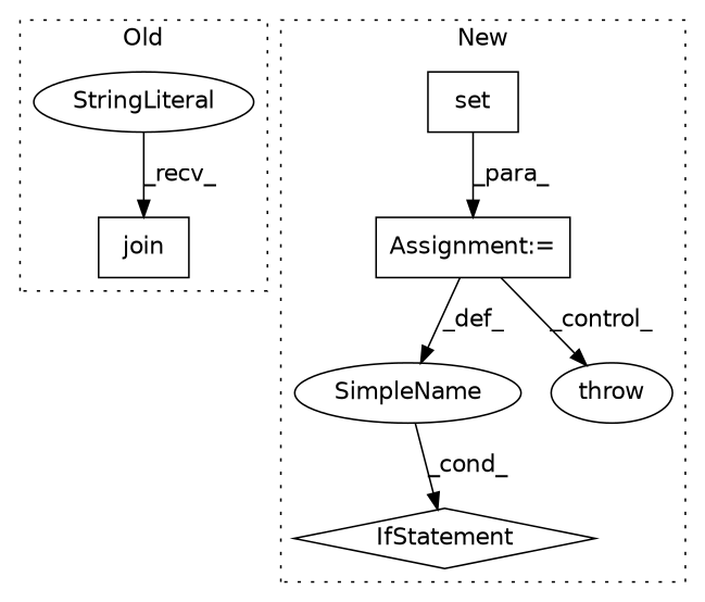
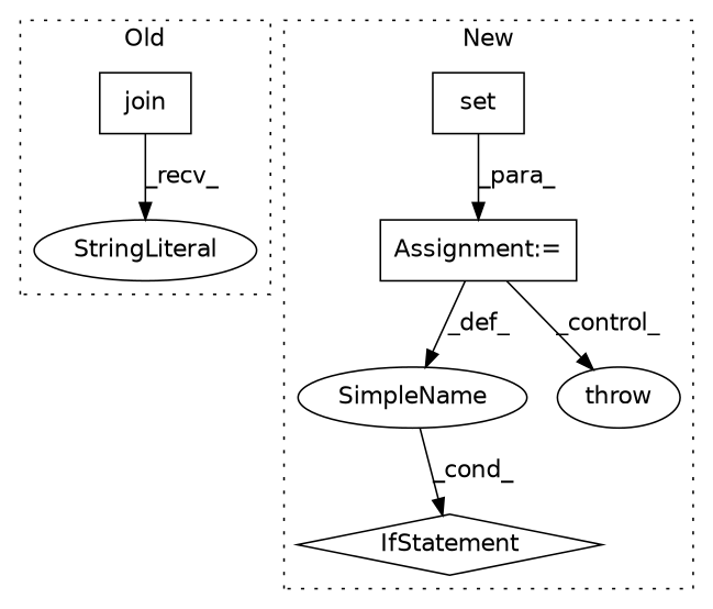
  digraph {
    fontname="DejaVu Sans"
    node [a=32 fontname="DejaVu Sans" shape=box]
    edge [fontname="DejaVu Sans"]
    n1 [l="5,1" label=join s="2244,2265"]
    n2 [a=45 l=4 label=StringLiteral s=2239 shape=ellipse]
    n3 [l="4,1" label=set s="2347,2382"]
    n4 [a=7 l=1 label="Assignment:=" s=2346]
    n5 [a=25 l="4,2" label=IfStatement s="2487,2527" shape=diamond]
    n6 [a=42 label=SimpleName shape=ellipse]
    n7 [a=53 l=6 label=throw s=2600 shape=ellipse]
    subgraph cluster_1 {
      label=Old
      style=dotted
      n1
      n2
    }
    subgraph cluster_2 {
      label=New
      style=dotted
      n3
      n4
      n5
      n6
      n7
    }
-   n2 -> n1 [label=_recv_]
+   n1 -> n2 [label=_recv_]
    n3 -> n4 [label=_para_]
    n4 -> n6 [label=_def_]
    n4 -> n7 [label=_control_]
    n6 -> n5 [label=_cond_]
  }
